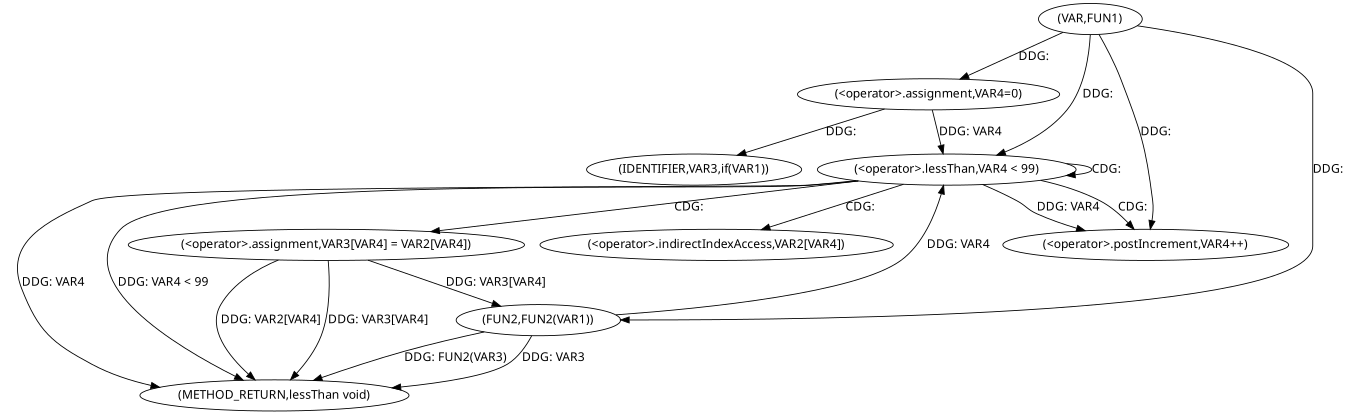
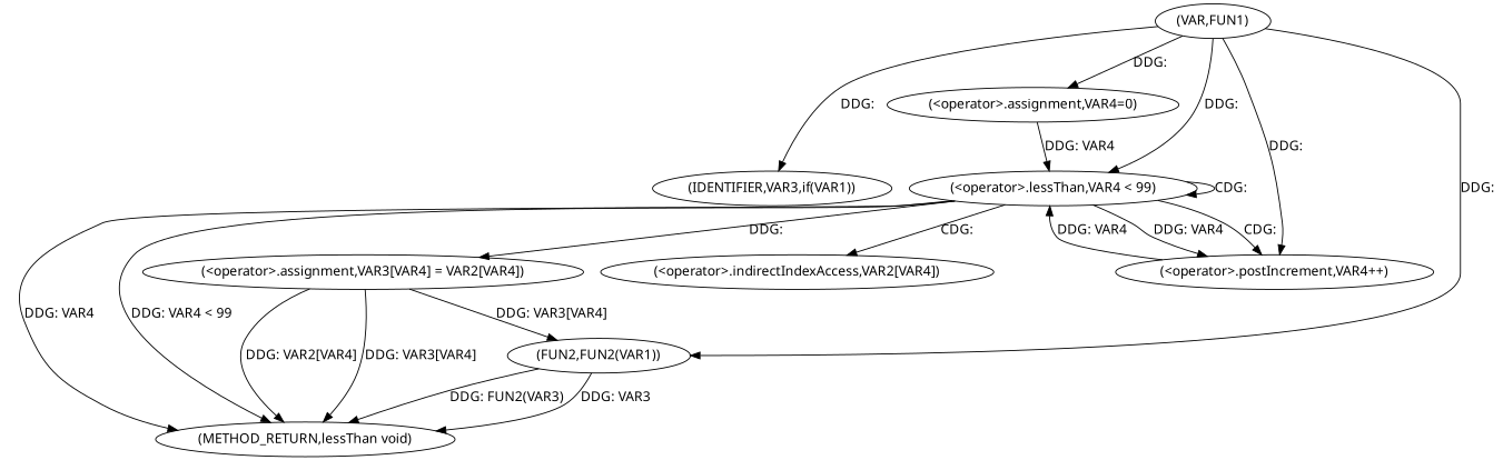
  digraph {
    fontname="Noto Sans"
    node [fontname="Noto Sans"]
    edge [fontname="Noto Sans"]
    n1 [label="(VAR,FUN1)"]
    n2 [label="(IDENTIFIER,VAR3,if(VAR1))"]
    n3 [label="(<operator>.assignment,VAR4=0)"]
    n4 [label="(<operator>.lessThan,VAR4 < 99)"]
    n5 [label="(<operator>.postIncrement,VAR4++)"]
    n6 [label="(FUN2,FUN2(VAR1))"]
    n7 [label="(METHOD_RETURN,lessThan void)"]
    n8 [label="(<operator>.assignment,VAR3[VAR4] = VAR2[VAR4])"]
    n9 [label="(<operator>.indirectIndexAccess,VAR2[VAR4])"]
-   n3 -> n2 [label="DDG: "]
+   n1 -> n2 [label="DDG: "]
    n1 -> n3 [label="DDG: "]
    n1 -> n4 [label="DDG: "]
    n1 -> n5 [label="DDG: "]
    n1 -> n6 [label="DDG: "]
    n3 -> n4 [label="DDG: VAR4"]
    n4 -> n4 [label="CDG: "]
    n4 -> n5 [label="DDG: VAR4"]
    n4 -> n5 [label="CDG: "]
    n4 -> n7 [label="DDG: VAR4"]
    n4 -> n7 [label="DDG: VAR4 < 99"]
-   n4 -> n8 [label="CDG: "]
+   n4 -> n8 [label="DDG: "]
    n4 -> n9 [label="CDG: "]
-   n6 -> n4 [label="DDG: VAR4"]
+   n5 -> n4 [label="DDG: VAR4"]
    n6 -> n7 [label="DDG: FUN2(VAR3)"]
    n6 -> n7 [label="DDG: VAR3"]
    n8 -> n6 [label="DDG: VAR3[VAR4]"]
    n8 -> n7 [label="DDG: VAR2[VAR4]"]
    n8 -> n7 [label="DDG: VAR3[VAR4]"]
  }
